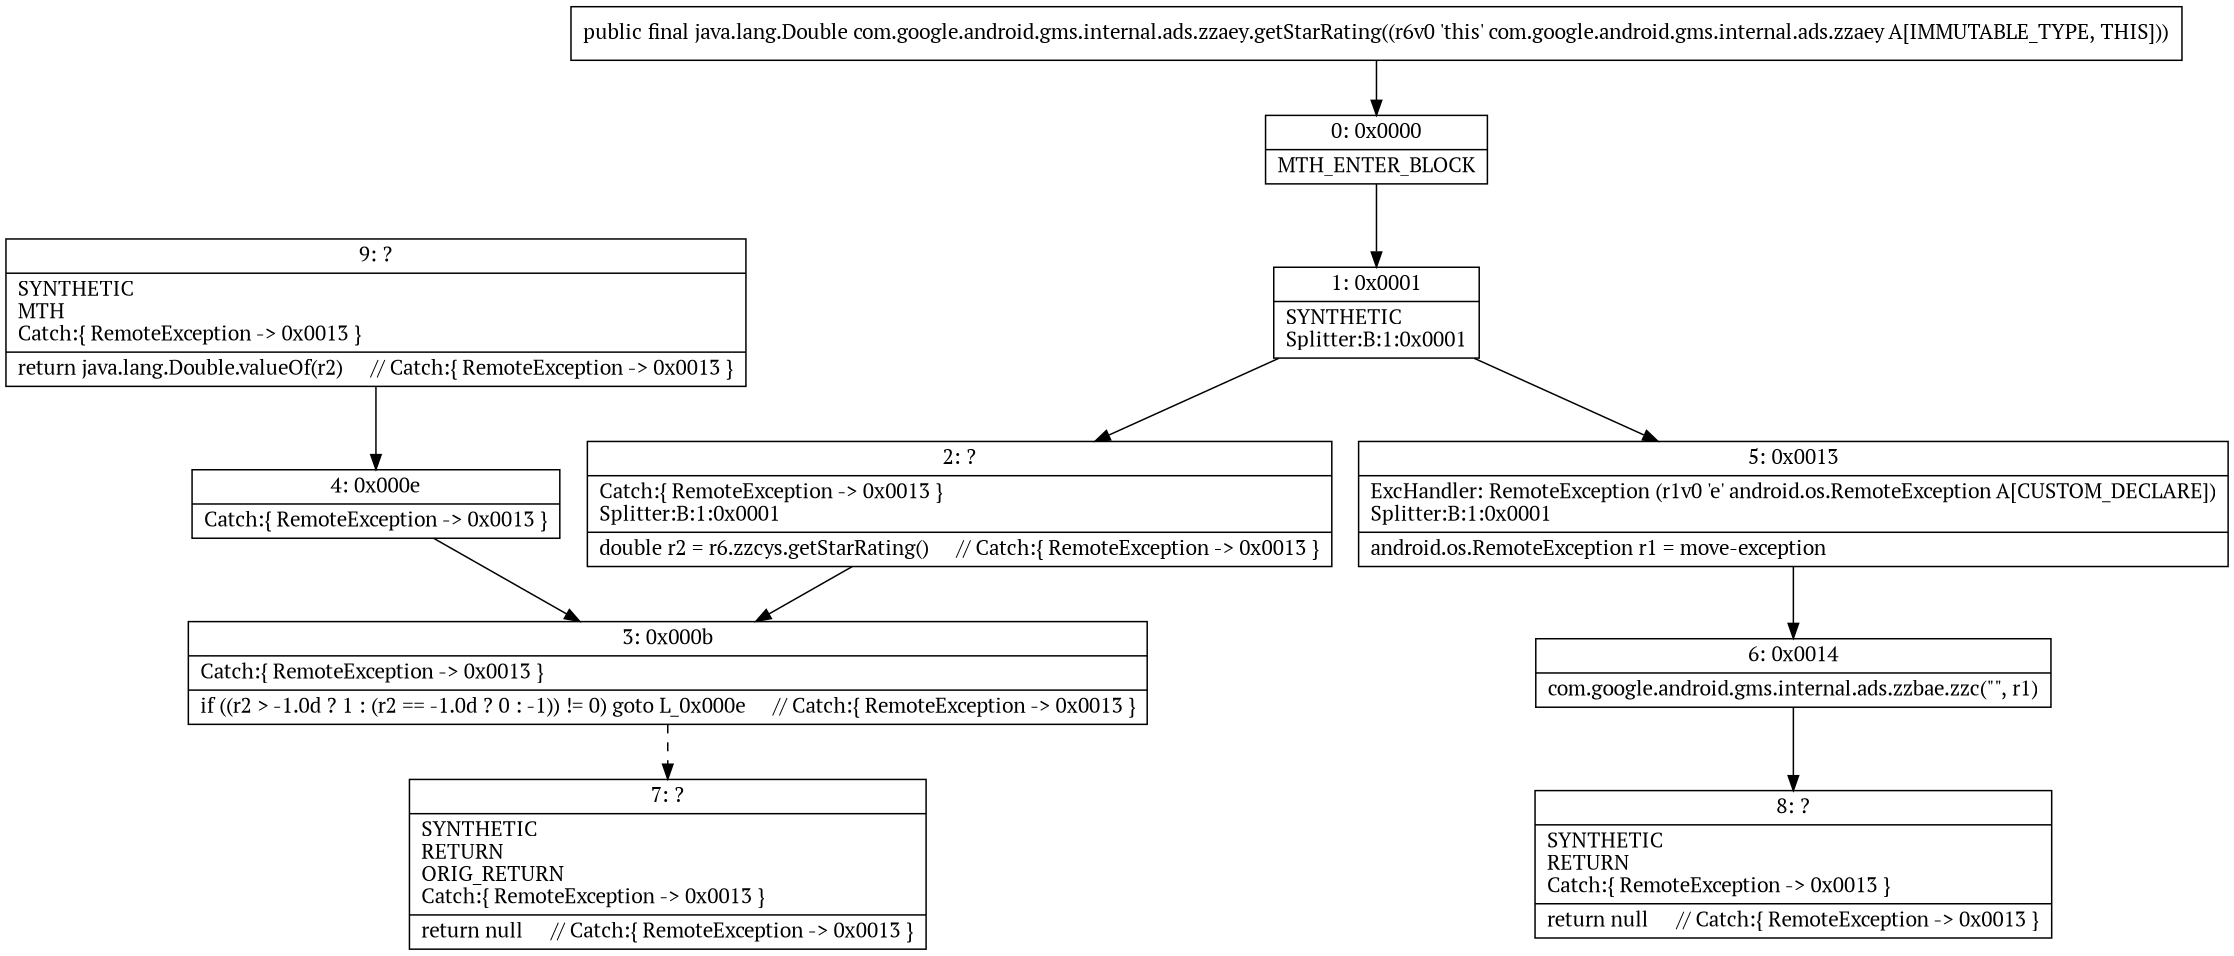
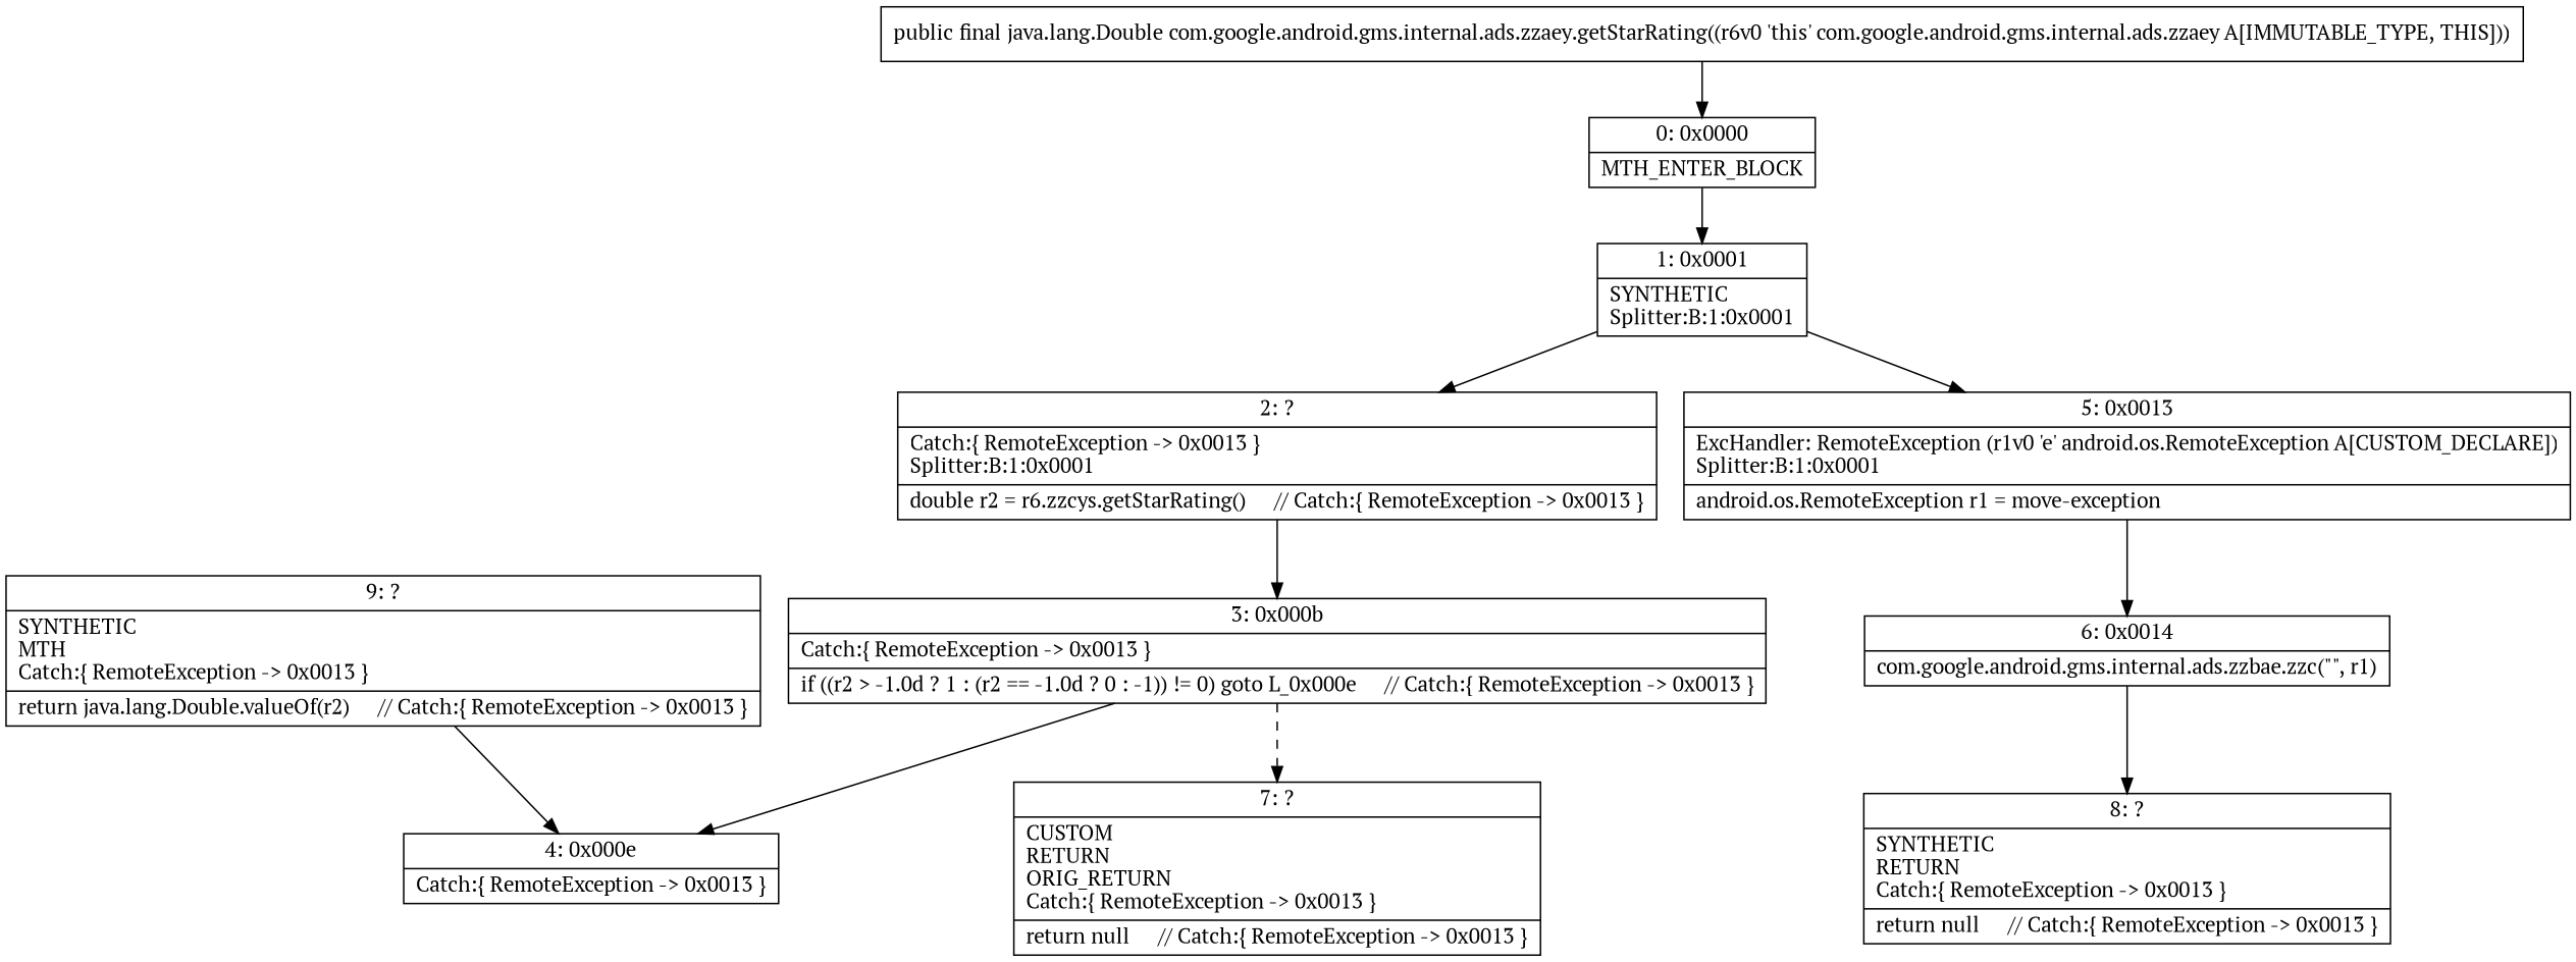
  digraph {
    fontname="PT Serif"
    node [fontname="PT Serif" shape=record]
    edge [fontname="PT Serif"]
    n1 [label="{0\:\ 0x0000|MTH_ENTER_BLOCK\l}"]
    n2 [label="{1\:\ 0x0001|SYNTHETIC\lSplitter:B:1:0x0001\l}"]
    n3 [label="{2\:\ ?|Catch:\{ RemoteException \-\> 0x0013 \}\lSplitter:B:1:0x0001\l|double r2 = r6.zzcys.getStarRating()     \/\/ Catch:\{ RemoteException \-\> 0x0013 \}\l}"]
    n4 [label="{5\:\ 0x0013|ExcHandler: RemoteException (r1v0 'e' android.os.RemoteException A[CUSTOM_DECLARE])\lSplitter:B:1:0x0001\l|android.os.RemoteException r1 = move\-exception\l}"]
    n5 [label="{3\:\ 0x000b|Catch:\{ RemoteException \-\> 0x0013 \}\l|if ((r2 \> \-1.0d ? 1 : (r2 == \-1.0d ? 0 : \-1)) != 0) goto L_0x000e     \/\/ Catch:\{ RemoteException \-\> 0x0013 \}\l}"]
    n6 [label="{6\:\ 0x0014|com.google.android.gms.internal.ads.zzbae.zzc(\"\", r1)\l}"]
    n7 [label="{4\:\ 0x000e|Catch:\{ RemoteException \-\> 0x0013 \}\l}"]
-   n8 [label="{7\:\ ?|SYNTHETIC\lRETURN\lORIG_RETURN\lCatch:\{ RemoteException \-\> 0x0013 \}\l|return null     \/\/ Catch:\{ RemoteException \-\> 0x0013 \}\l}"]
+   n8 [label="{7\:\ ?|CUSTOM\lRETURN\lORIG_RETURN\lCatch:\{ RemoteException \-\> 0x0013 \}\l|return null     \/\/ Catch:\{ RemoteException \-\> 0x0013 \}\l}"]
    n9 [label="{9\:\ ?|SYNTHETIC\lMTH\lCatch:\{ RemoteException \-\> 0x0013 \}\l|return java.lang.Double.valueOf(r2)     \/\/ Catch:\{ RemoteException \-\> 0x0013 \}\l}"]
    n10 [label="{8\:\ ?|SYNTHETIC\lRETURN\lCatch:\{ RemoteException \-\> 0x0013 \}\l|return null     \/\/ Catch:\{ RemoteException \-\> 0x0013 \}\l}"]
    n11 [label="{public final java.lang.Double com.google.android.gms.internal.ads.zzaey.getStarRating((r6v0 'this' com.google.android.gms.internal.ads.zzaey A[IMMUTABLE_TYPE, THIS])) }"]
    n1 -> n2
    n2 -> n3
    n2 -> n4
    n3 -> n5
    n4 -> n6
-   n7 -> n5
+   n5 -> n7
    n5 -> n8 [style=dashed]
    n6 -> n10
    n9 -> n7
    n11 -> n1
  }
